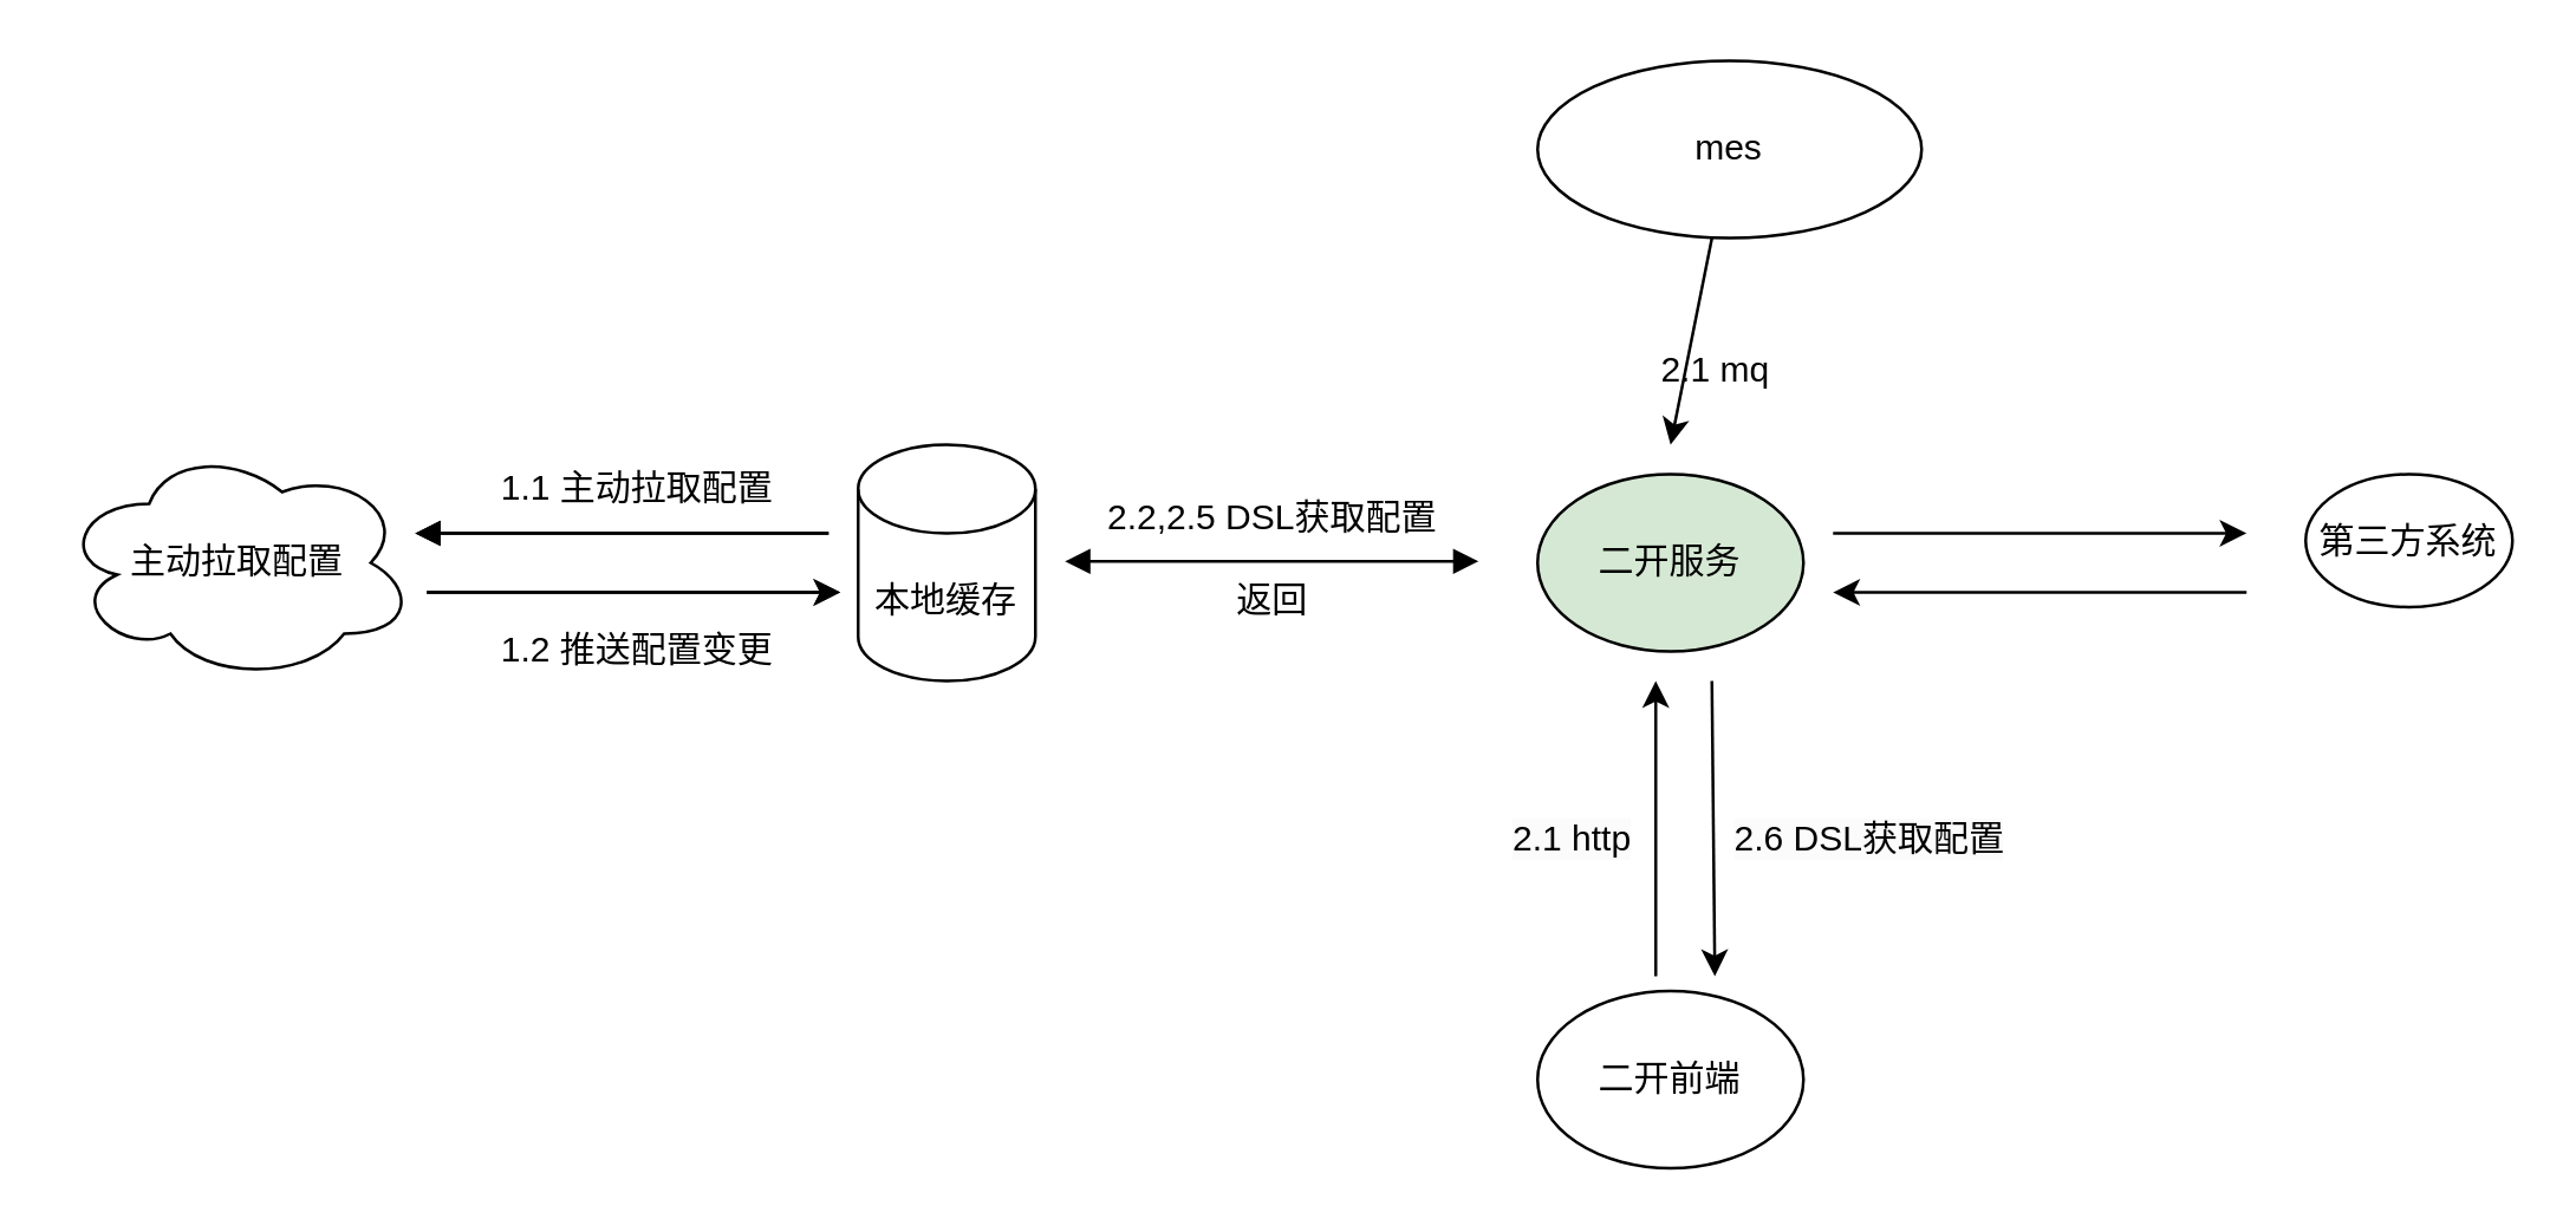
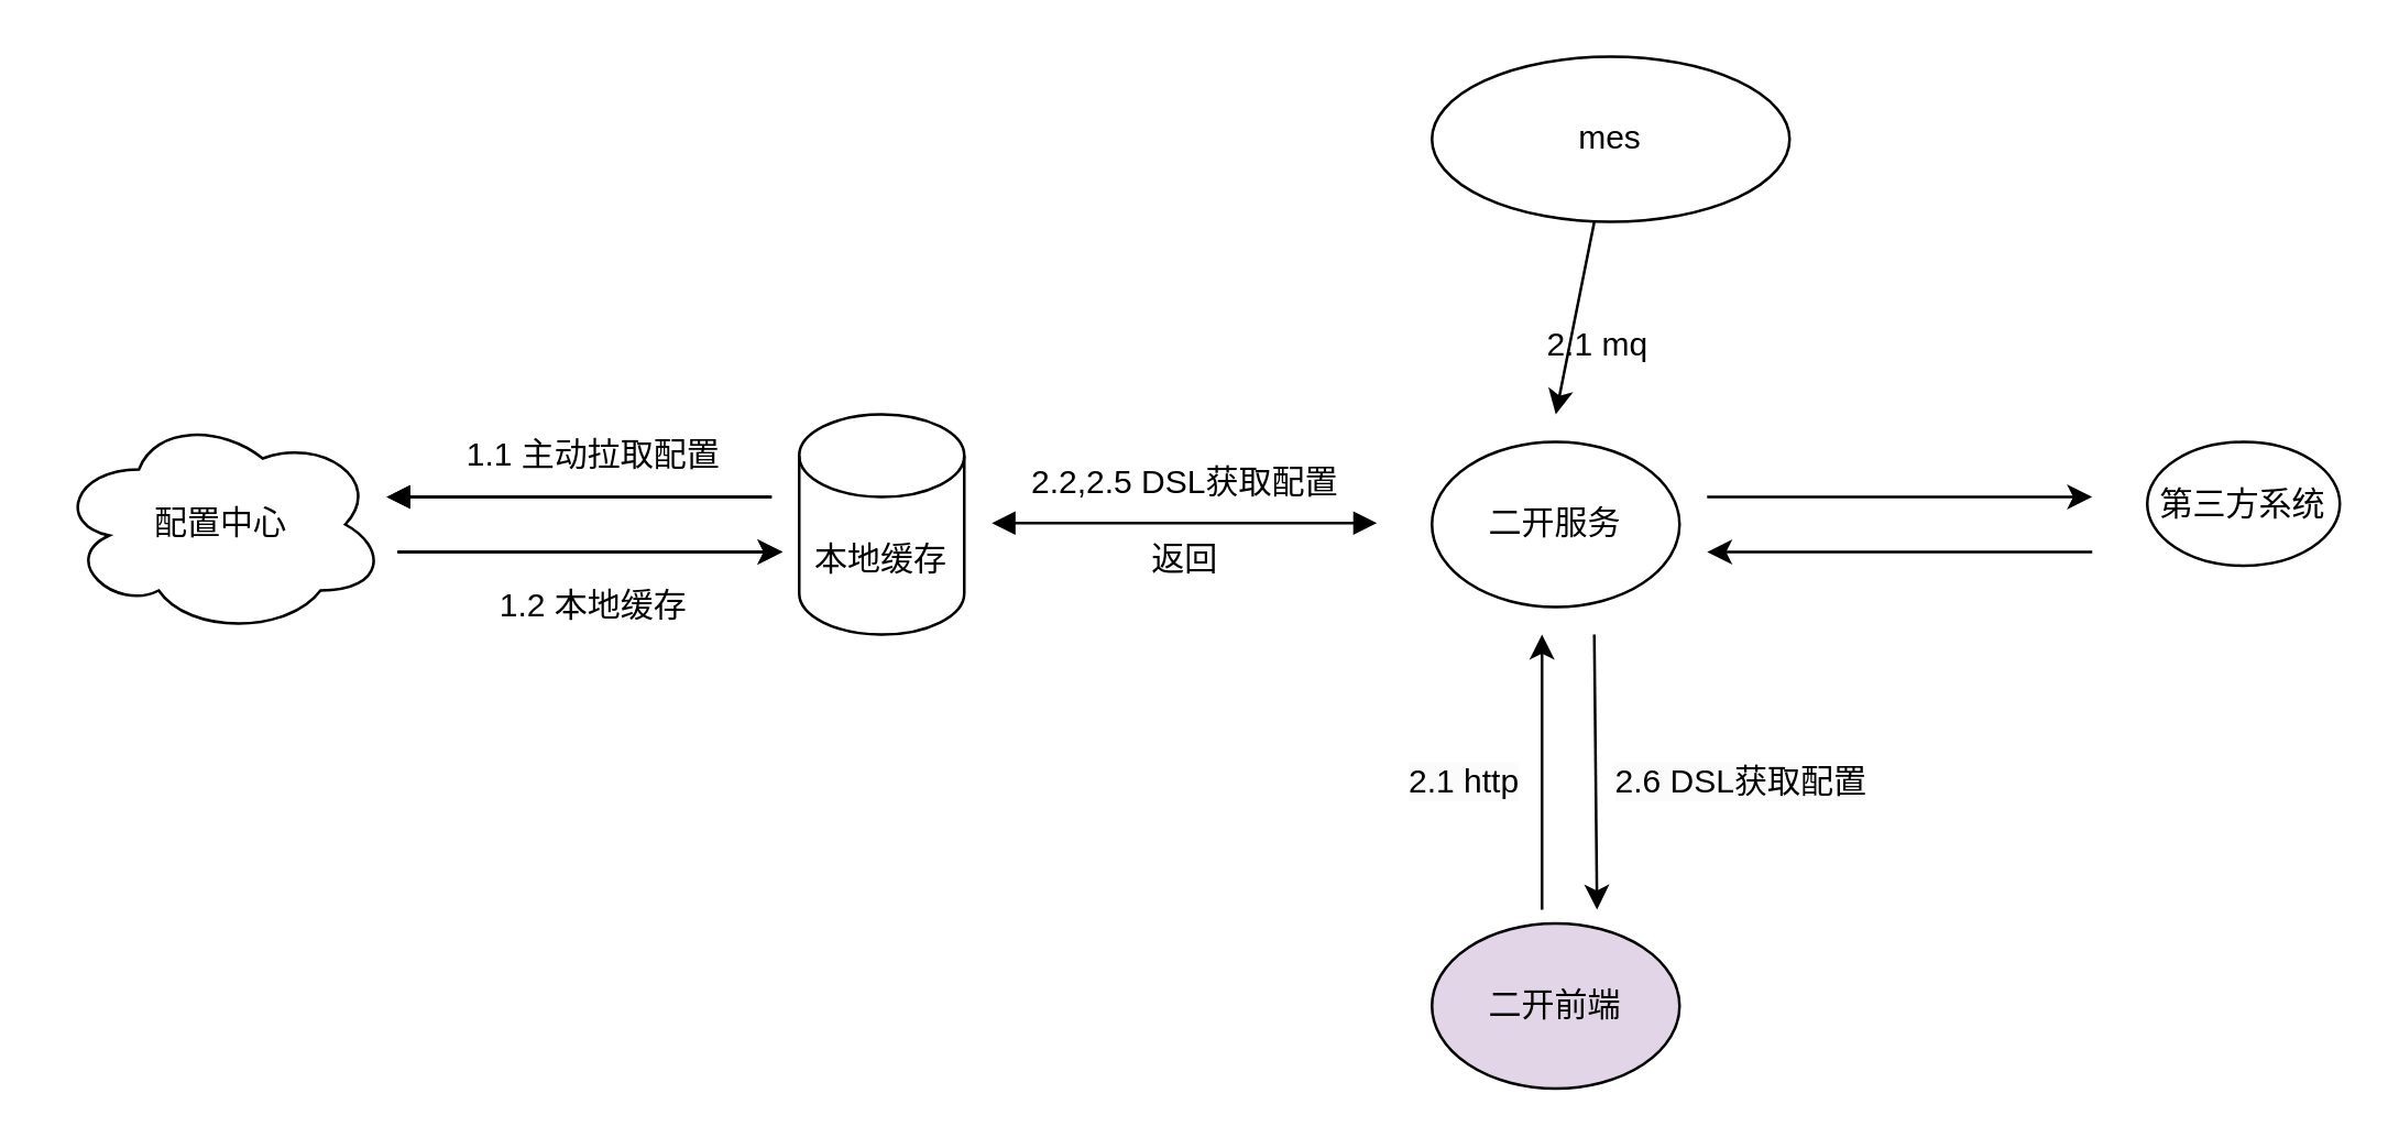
  <mxCell id="0" />
  <mxCell id="1" parent="0" />
- <mxCell id="2" value="主动拉取配置" style="ellipse;shape=cloud;whiteSpace=wrap;html=1;" vertex="1" parent="1"><mxGeometry x="20" y="150" width="120" height="80" as="geometry" /></mxCell>
+ <mxCell id="2" value="配置中心" style="ellipse;shape=cloud;whiteSpace=wrap;html=1;" vertex="1" parent="1"><mxGeometry x="20" y="150" width="120" height="80" as="geometry" /></mxCell>
  <mxCell id="3" value="本地缓存" style="shape=cylinder3;whiteSpace=wrap;html=1;boundedLbl=1;backgroundOutline=1;size=15;" vertex="1" parent="1"><mxGeometry x="290" y="150" width="60" height="80" as="geometry" /></mxCell>
  <mxCell id="4" value="" style="endArrow=block;startArrow=none;html=1;rounded=0;endFill=1;startFill=0;" edge="1" parent="1"><mxGeometry width="50" height="50" relative="1" as="geometry"><mxPoint x="280" y="180" as="sourcePoint" /><mxPoint x="140" y="180" as="targetPoint" /></mxGeometry></mxCell>
  <mxCell id="5" value="" style="endArrow=none;startArrow=classic;html=1;rounded=0;endFill=0;" edge="1" parent="1"><mxGeometry width="50" height="50" relative="1" as="geometry"><mxPoint x="284" y="200" as="sourcePoint" /><mxPoint x="144" y="200" as="targetPoint" /></mxGeometry></mxCell>
  <mxCell id="6" value="" style="endArrow=block;startArrow=none;html=1;rounded=0;endFill=1;startFill=0;" edge="1" parent="1"><mxGeometry width="50" height="50" relative="1" as="geometry"><mxPoint x="280" y="180" as="sourcePoint" /><mxPoint x="140" y="180" as="targetPoint" /></mxGeometry></mxCell>
  <mxCell id="7" value="1.1 主动拉取配置" style="text;html=1;align=center;verticalAlign=middle;resizable=0;points=[];autosize=1;strokeColor=none;fillColor=none;" vertex="1" parent="1"><mxGeometry x="155" y="150" width="120" height="30" as="geometry" /></mxCell>
- <mxCell id="8" value="1.2 推送配置变更" style="text;html=1;align=center;verticalAlign=middle;resizable=0;points=[];autosize=1;strokeColor=none;fillColor=none;" vertex="1" parent="1"><mxGeometry x="155" y="205" width="120" height="30" as="geometry" /></mxCell>
+ <mxCell id="8" value="1.2 本地缓存" style="text;html=1;align=center;verticalAlign=middle;resizable=0;points=[];autosize=1;strokeColor=none;fillColor=none;" vertex="1" parent="1"><mxGeometry x="155" y="205" width="120" height="30" as="geometry" /></mxCell>
  <mxCell id="9" value="" style="endArrow=none;startArrow=classic;html=1;rounded=0;endFill=0;" edge="1" parent="1"><mxGeometry width="50" height="50" relative="1" as="geometry"><mxPoint x="284" y="200" as="sourcePoint" /><mxPoint x="144" y="200" as="targetPoint" /></mxGeometry></mxCell>
  <mxCell id="10" value="2.2,2.5 DSL获取配置" style="text;html=1;align=center;verticalAlign=middle;resizable=0;points=[];autosize=1;strokeColor=none;fillColor=none;" vertex="1" parent="1"><mxGeometry x="365" y="160" width="130" height="30" as="geometry" /></mxCell>
  <mxCell id="11" value="" style="endArrow=block;startArrow=block;html=1;rounded=0;endFill=1;startFill=1;" edge="1" parent="1"><mxGeometry width="50" height="50" relative="1" as="geometry"><mxPoint x="500" y="189.5" as="sourcePoint" /><mxPoint x="360" y="189.5" as="targetPoint" /></mxGeometry></mxCell>
  <mxCell id="12" value="" style="endArrow=none;startArrow=classic;html=1;rounded=0;endFill=0;" edge="1" parent="1"><mxGeometry width="50" height="50" relative="1" as="geometry"><mxPoint x="760" y="180" as="sourcePoint" /><mxPoint x="620" y="180" as="targetPoint" /></mxGeometry></mxCell>
  <mxCell id="13" value="" style="endArrow=classic;startArrow=none;html=1;rounded=0;endFill=1;startFill=0;" edge="1" parent="1"><mxGeometry width="50" height="50" relative="1" as="geometry"><mxPoint x="760" y="200" as="sourcePoint" /><mxPoint x="620" y="200" as="targetPoint" /></mxGeometry></mxCell>
  <mxCell id="14" value="" style="endArrow=classic;html=1;rounded=0;" edge="1" parent="1" source="21"><mxGeometry width="50" height="50" relative="1" as="geometry"><mxPoint x="550" y="330" as="sourcePoint" /><mxPoint x="565" y="150" as="targetPoint" /></mxGeometry></mxCell>
  <mxCell id="15" value="" style="endArrow=classic;html=1;rounded=0;" edge="1" parent="1"><mxGeometry width="50" height="50" relative="1" as="geometry"><mxPoint x="579" y="230" as="sourcePoint" /><mxPoint x="580" y="330" as="targetPoint" /></mxGeometry></mxCell>
  <mxCell id="16" value="2.1 mq" style="text;html=1;align=center;verticalAlign=middle;resizable=0;points=[];autosize=1;strokeColor=none;fillColor=none;" vertex="1" parent="1"><mxGeometry x="550" y="110" width="60" height="30" as="geometry" /></mxCell>
- <mxCell id="17" value="二开服务" style="ellipse;whiteSpace=wrap;html=1;fillColor=#d5e8d4;" vertex="1" parent="1"><mxGeometry x="520" y="160" width="90" height="60" as="geometry" /></mxCell>
- <mxCell id="18" value="二开前端" style="ellipse;whiteSpace=wrap;html=1;" vertex="1" parent="1"><mxGeometry x="520" y="335" width="90" height="60" as="geometry" /></mxCell>
+ <mxCell id="17" value="二开服务" style="ellipse;whiteSpace=wrap;html=1;" vertex="1" parent="1"><mxGeometry x="520" y="160" width="90" height="60" as="geometry" /></mxCell>
+ <mxCell id="18" value="二开前端" style="ellipse;whiteSpace=wrap;html=1;fillColor=#e1d5e7;" vertex="1" parent="1"><mxGeometry x="520" y="335" width="90" height="60" as="geometry" /></mxCell>
  <mxCell id="19" value="第三方系统" style="ellipse;whiteSpace=wrap;html=1;" vertex="1" parent="1"><mxGeometry x="780" y="160" width="70" height="45" as="geometry" /></mxCell>
  <mxCell id="20" value="&lt;span style=&quot;color: rgb(0, 0, 0); font-family: Helvetica; font-size: 12px; font-style: normal; font-variant-ligatures: normal; font-variant-caps: normal; font-weight: 400; letter-spacing: normal; orphans: 2; text-align: center; text-indent: 0px; text-transform: none; widows: 2; word-spacing: 0px; -webkit-text-stroke-width: 0px; white-space: nowrap; background-color: rgb(251, 251, 251); text-decoration-thickness: initial; text-decoration-style: initial; text-decoration-color: initial; float: none; display: inline !important;&quot;&gt;2.6 DSL获取配置&lt;/span&gt;" style="text;whiteSpace=wrap;html=1;" vertex="1" parent="1"><mxGeometry x="585" y="270" width="100" height="40" as="geometry" /></mxCell>
  <mxCell id="21" value="mes" style="ellipse;whiteSpace=wrap;html=1;" vertex="1" parent="1"><mxGeometry x="520" y="20" width="130" height="60" as="geometry" /></mxCell>
  <mxCell id="22" value="&lt;span style=&quot;color: rgb(0, 0, 0); font-family: Helvetica; font-size: 12px; font-style: normal; font-variant-ligatures: normal; font-variant-caps: normal; font-weight: 400; letter-spacing: normal; orphans: 2; text-align: center; text-indent: 0px; text-transform: none; widows: 2; word-spacing: 0px; -webkit-text-stroke-width: 0px; white-space: nowrap; background-color: rgb(251, 251, 251); text-decoration-thickness: initial; text-decoration-style: initial; text-decoration-color: initial; float: none; display: inline !important;&quot;&gt;2.1 http&lt;/span&gt;" style="text;whiteSpace=wrap;html=1;" vertex="1" parent="1"><mxGeometry x="510" y="270" width="90" height="40" as="geometry" /></mxCell>
  <mxCell id="23" value="" style="endArrow=classic;html=1;rounded=0;" edge="1" parent="1"><mxGeometry width="50" height="50" relative="1" as="geometry"><mxPoint x="560" y="330" as="sourcePoint" /><mxPoint x="560" y="230" as="targetPoint" /></mxGeometry></mxCell>
  <mxCell id="24" value="返回" style="text;html=1;align=center;verticalAlign=middle;resizable=0;points=[];autosize=1;strokeColor=none;fillColor=none;" vertex="1" parent="1"><mxGeometry x="405" y="188" width="50" height="30" as="geometry" /></mxCell>
